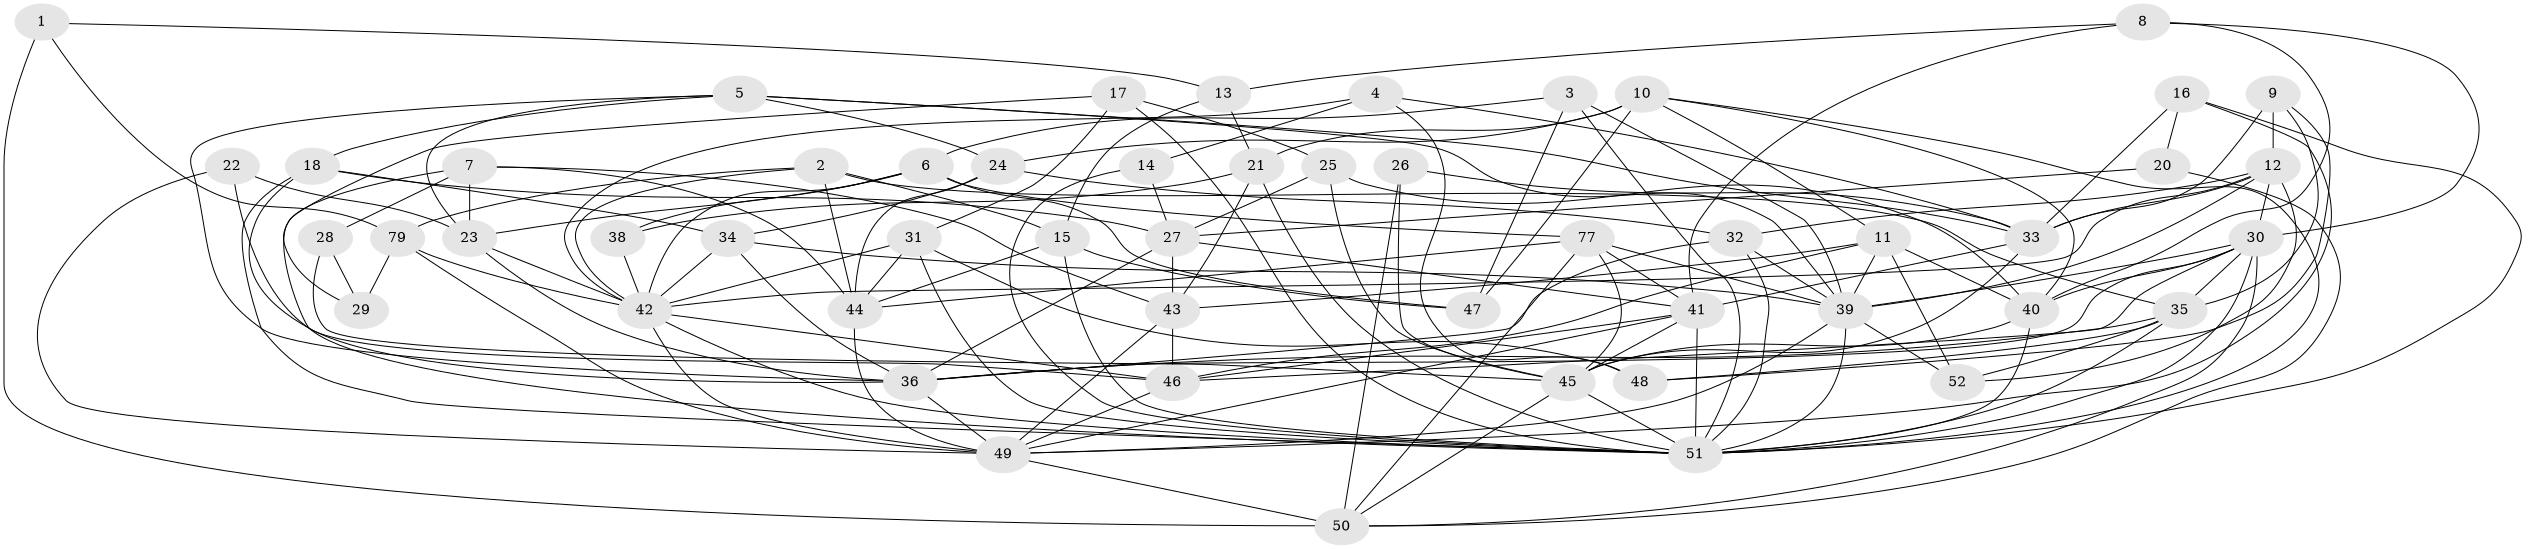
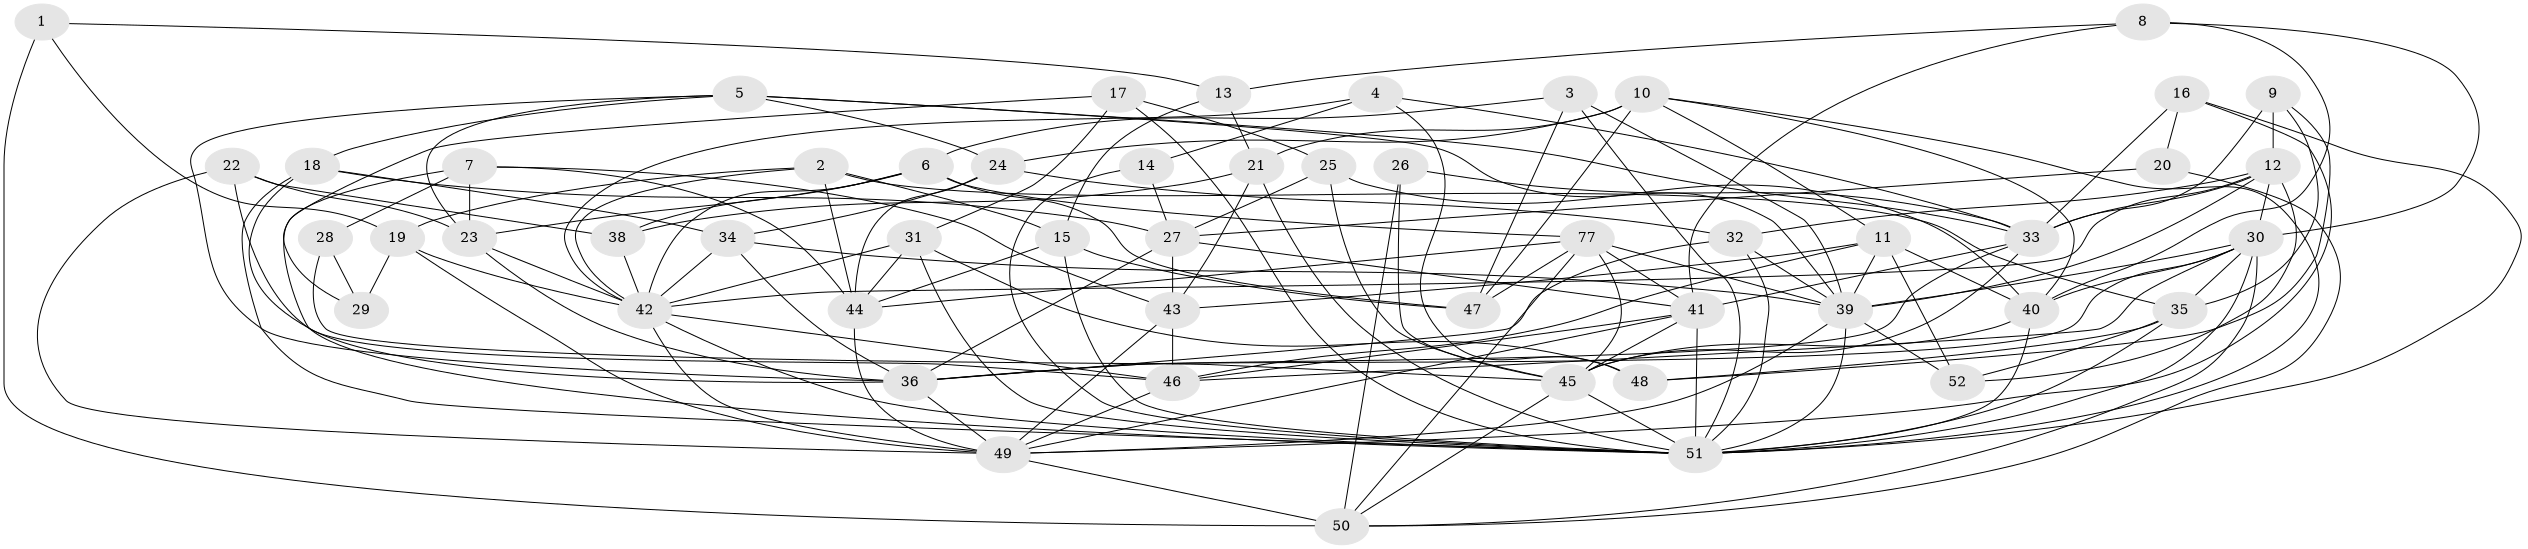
  graph {
    node [color=gray90 style=filled]
    edge [weight=1.0]
    1
    13
-   19 [label=79]
+   19
    50
    15
    21
    42
    49
    29
    2
    35
    44
    47
    51
    48
    36
    52
    46
    3
    6
    39
    23
    n23 [label=77]
    38
    4
    14
    33
    27
    41
    45
    5
    18
    24
    34
    32
    7
    28
    43
    8
    30
    40
    9
    12
    10
    11
    16
    20
    17
    25
    31
    22
    26
    1 -- 13
    1 -- 19
    1 -- 50
    13 -- 15
    13 -- 21
    19 -- 42
    19 -- 49
    19 -- 29
    15 -- 44
    15 -- 47
    15 -- 51
    21 -- 51
    21 -- 38
    21 -- 43
    42 -- 49
    42 -- 51
    42 -- 46
    49 -- 50 [weight=2.0]
    2 -- 19
    2 -- 15
    2 -- 42
    2 -- 35
    2 -- 44
    35 -- 51
    35 -- 48
-   35 -- 36
+   33 -- 36
    35 -- 52
    44 -- 49
    36 -- 49 [weight=2.0]
    46 -- 49
    3 -- 47
    3 -- 51
    3 -- 6
    3 -- 39
    6 -- 42
    6 -- 47
    6 -- 23
    6 -- n23 [weight=2.0]
    6 -- 38
    39 -- 49
    39 -- 51
    39 -- 52
    23 -- 42
    23 -- 36 [weight=2.0]
    n23 -- 50
    n23 -- 44
+   n23 -- 47
    n23 -- 39
    n23 -- 41
    n23 -- 45
    38 -- 42
    4 -- 42
    4 -- 48
    4 -- 14
    4 -- 33
    14 -- 51
    14 -- 27
    33 -- 41
    33 -- 45 [weight=3.0]
    27 -- 36
    27 -- 41
    27 -- 43
    41 -- 49 [weight=2.0]
    41 -- 51 [weight=2.0]
    41 -- 46
    41 -- 45
    45 -- 50
    45 -- 51
    5 -- 36
    5 -- 39
    5 -- 23
    5 -- 33
    5 -- 18
    5 -- 24
    18 -- 51
    18 -- 36
    18 -- 27
    18 -- 34
    24 -- 44
    24 -- 34
    24 -- 32
    34 -- 42
    34 -- 36
    34 -- 39 [weight=2.0]
    32 -- 51
    32 -- 36
    32 -- 39
    7 -- 44 [weight=3.0]
    7 -- 51
    7 -- 23
    7 -- 28
    7 -- 43
    28 -- 29
    28 -- 45
    43 -- 49
    43 -- 46
    8 -- 13
    8 -- 41
    8 -- 30
    8 -- 40
    30 -- 50 [weight=2.0]
    30 -- 35
    30 -- 51
    30 -- 36
    30 -- 46
    30 -- 39
    30 -- 40
    40 -- 51
    40 -- 45
    9 -- 35
    9 -- 48
    9 -- 33 [weight=2.0]
    9 -- 12
    12 -- 42
    12 -- 52
    12 -- 39
    12 -- 33
    12 -- 32
    12 -- 30
    10 -- 21
    10 -- 47
    10 -- 51
    10 -- 24 [weight=2.0]
    10 -- 40
    10 -- 11
    11 -- 52
    11 -- 46
    11 -- 39
    11 -- 43 [weight=2.0]
    11 -- 40
    16 -- 49
    16 -- 51
    16 -- 33
    16 -- 20
    20 -- 50
    20 -- 27 [weight=2.0]
    17 -- 29
    17 -- 51
    17 -- 25
    17 -- 31
    25 -- 27
    25 -- 45
    25 -- 40 [weight=2.0]
    31 -- 42
    31 -- 44
    31 -- 51
    31 -- 48
    22 -- 49 [weight=2.0]
    22 -- 46
    22 -- 23
+   22 -- 38
    26 -- 50
    26 -- 33
    26 -- 45
  }
